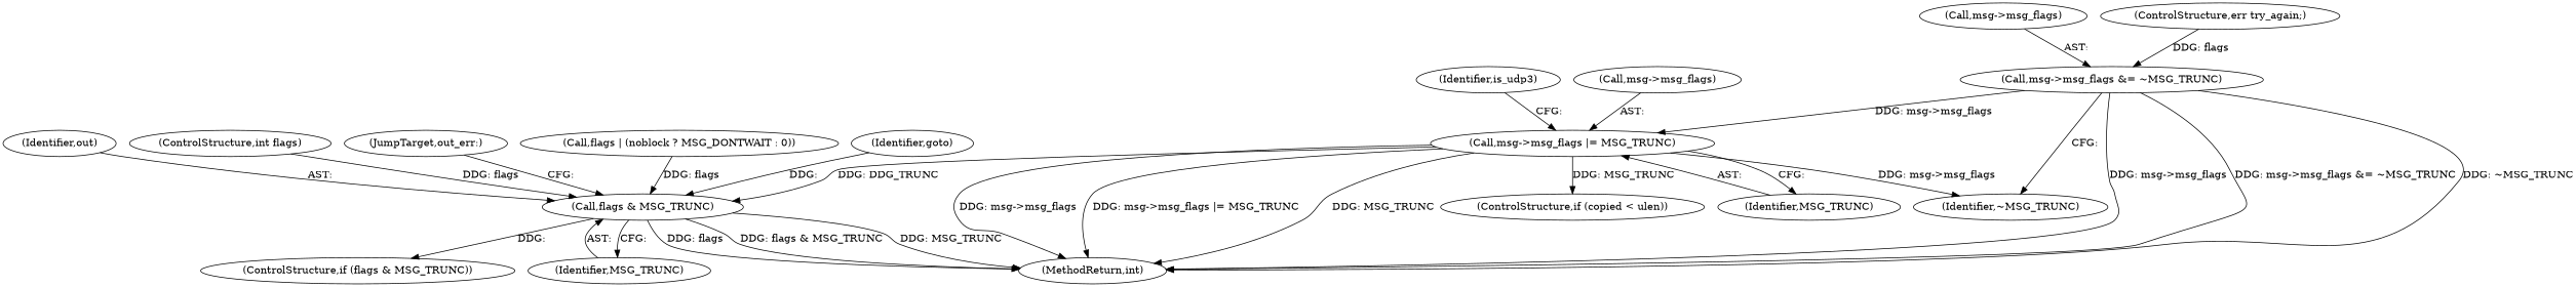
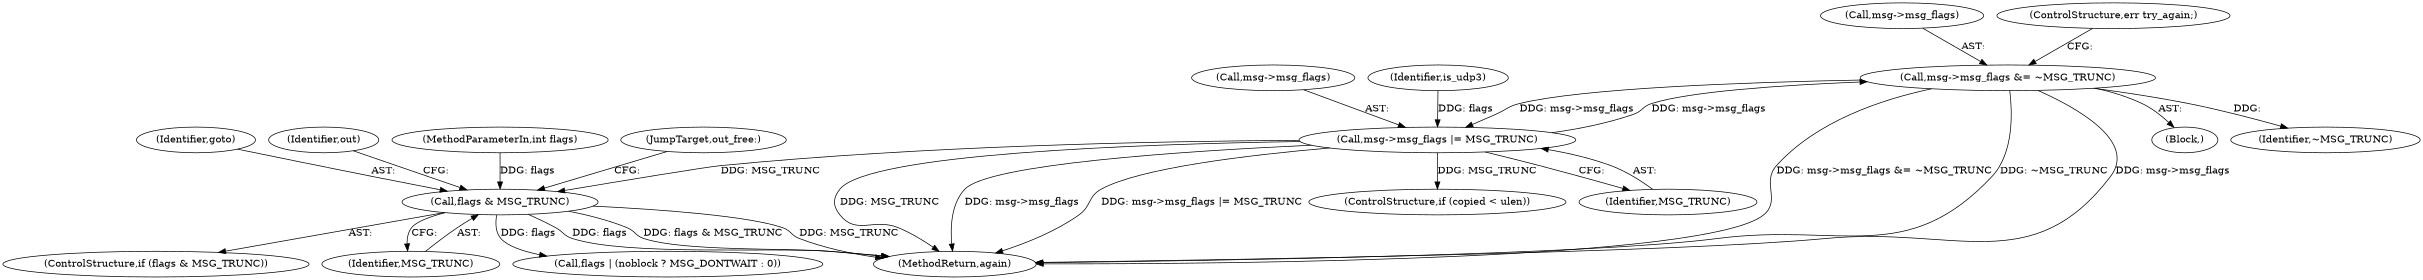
  digraph {
    n1 [label="(Call,msg->msg_flags &= ~MSG_TRUNC)"]
    n2 [label="(Call,msg->msg_flags |= MSG_TRUNC)"]
-   n3 [label="(MethodReturn,int)"]
+   n3 [label="(MethodReturn,again)"]
+   n4 [label="(Block,)"]
    n5 [label="(Identifier,~MSG_TRUNC)"]
    n6 [label="(Call,flags & MSG_TRUNC)"]
    n7 [label="(ControlStructure,if (copied < ulen))"]
    n8 [label="(Identifier,MSG_TRUNC)"]
    n9 [label="(ControlStructure,if (flags & MSG_TRUNC))"]
    n10 [label="(Identifier,MSG_TRUNC)"]
    n11 [label="(Identifier,goto)"]
    n12 [label="(Identifier,out)"]
-   n13 [label="(ControlStructure,int flags)"]
+   n13 [label="(MethodParameterIn,int flags)"]
    n14 [label="(Call,msg->msg_flags)"]
-   n15 [label="(JumpTarget,out_err:)"]
+   n15 [label="(JumpTarget,out_free:)"]
    n16 [label="(Identifier,is_udp3)"]
    n17 [label="(Call,msg->msg_flags)"]
    n18 [label="(Call,flags | (noblock ? MSG_DONTWAIT : 0))"]
    n19 [label="(ControlStructure,err try_again;)"]
    n1 -> n2 [label="DDG: msg->msg_flags"]
    n1 -> n3 [label="DDG: msg->msg_flags &= ~MSG_TRUNC"]
    n1 -> n3 [label="DDG: ~MSG_TRUNC"]
    n1 -> n3 [label="DDG: msg->msg_flags"]
-   n1 -> n5 [label="CFG: "]
-   n2 -> n5 [label="DDG: msg->msg_flags"]
+   n1 -> n4 [label="AST: "]
+   n1 -> n5 [label="DDG: "]
+   n2 -> n1 [label="DDG: msg->msg_flags"]
    n2 -> n3 [label="DDG: MSG_TRUNC"]
    n2 -> n3 [label="DDG: msg->msg_flags"]
    n2 -> n3 [label="DDG: msg->msg_flags |= MSG_TRUNC"]
-   n2 -> n6 [label="DDG: DDG_TRUNC"]
+   n2 -> n6 [label="DDG: MSG_TRUNC"]
    n2 -> n7 [label="DDG: MSG_TRUNC"]
    n2 -> n8 [label="CFG: "]
    n6 -> n3 [label="DDG: flags"]
    n6 -> n3 [label="DDG: flags & MSG_TRUNC"]
    n6 -> n3 [label="DDG: MSG_TRUNC"]
-   n6 -> n9 [label="DDG: "]
+   n6 -> n9 [label="AST: "]
    n6 -> n10 [label="CFG: "]
    n8 -> n2 [label="AST: "]
    n10 -> n6 [label="AST: "]
-   n11 -> n6 [label="DDG: "]
-   n12 -> n6 [label="AST: "]
+   n11 -> n6 [label="AST: "]
+   n12 -> n6 [label="CFG: "]
    n13 -> n6 [label="DDG: flags"]
    n14 -> n2 [label="AST: "]
    n15 -> n6 [label="CFG: "]
-   n16 -> n2 [label="CFG: "]
+   n16 -> n2 [label="DDG: flags"]
    n17 -> n1 [label="AST: "]
-   n18 -> n6 [label="DDG: flags"]
-   n19 -> n1 [label="DDG: flags"]
+   n6 -> n18 [label="DDG: flags"]
+   n19 -> n1 [label="CFG: "]
  }
